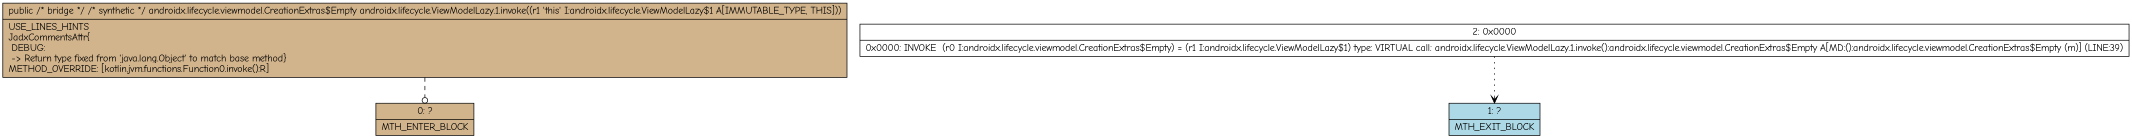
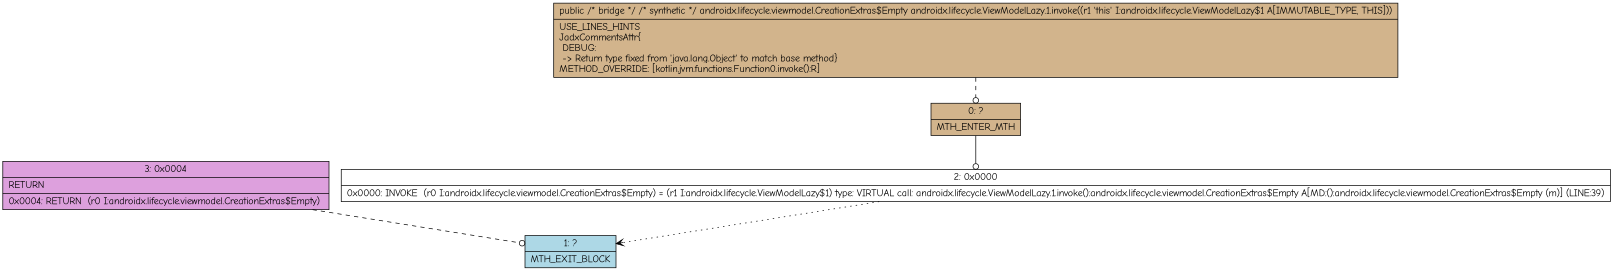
  digraph {
    fontname="Comic Neue"
    node [fillcolor=tan fontname="Comic Neue" shape=record style=filled]
    edge [arrowhead=odot fontname="Comic Neue" style=dashed]
-   n1 [label="{0\:\ ?|MTH_ENTER_BLOCK\l}"]
+   n1 [label="{0\:\ ?|MTH_ENTER_MTH\l}"]
    n2 [fillcolor=white label="{2\:\ 0x0000|0x0000: INVOKE  (r0 I:androidx.lifecycle.viewmodel.CreationExtras$Empty) = (r1 I:androidx.lifecycle.ViewModelLazy$1) type: VIRTUAL call: androidx.lifecycle.ViewModelLazy.1.invoke():androidx.lifecycle.viewmodel.CreationExtras$Empty A[MD:():androidx.lifecycle.viewmodel.CreationExtras$Empty (m)] (LINE:39)\l}"]
    n3 [fillcolor=lightblue label="{1\:\ ?|MTH_EXIT_BLOCK\l}"]
+   n4 [fillcolor=plum label="{3\:\ 0x0004|RETURN\l|0x0004: RETURN  (r0 I:androidx.lifecycle.viewmodel.CreationExtras$Empty) \l}"]
    n5 [label="{public \/* bridge *\/ \/* synthetic *\/ androidx.lifecycle.viewmodel.CreationExtras$Empty androidx.lifecycle.ViewModelLazy.1.invoke((r1 'this' I:androidx.lifecycle.ViewModelLazy$1 A[IMMUTABLE_TYPE, THIS]))  | USE_LINES_HINTS\lJadxCommentsAttr\{\l DEBUG: \l \-\> Return type fixed from 'java.lang.Object' to match base method\}\lMETHOD_OVERRIDE: [kotlin.jvm.functions.Function0.invoke():R]\l}"]
+   n1 -> n2 [style=solid]
    n2 -> n3 [arrowhead=vee style=dotted]
+   n4 -> n3
    n5 -> n1
  }
